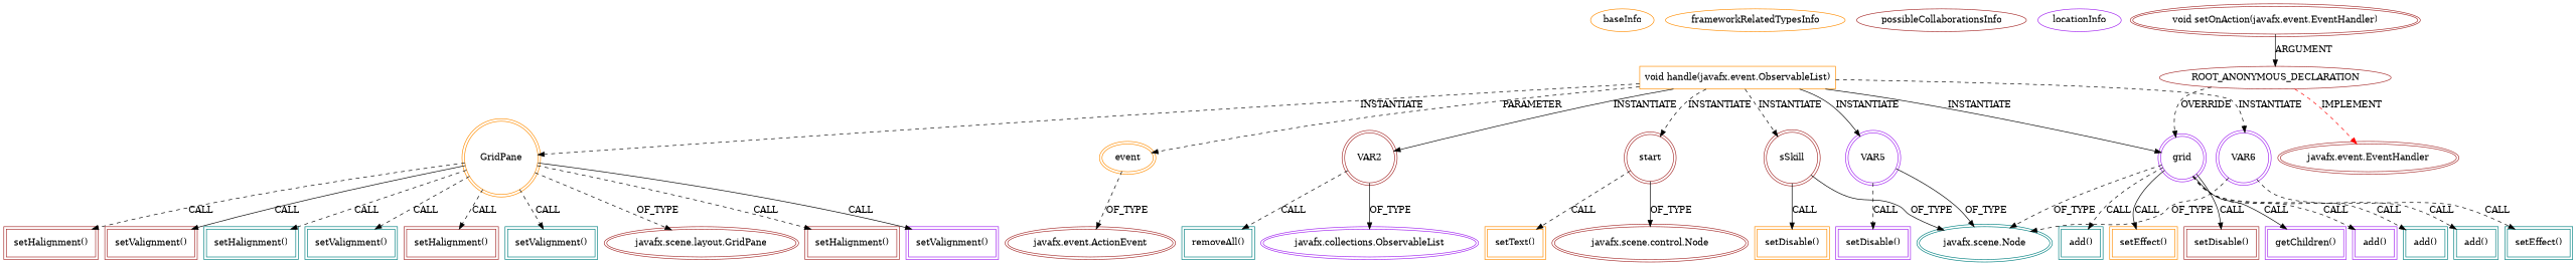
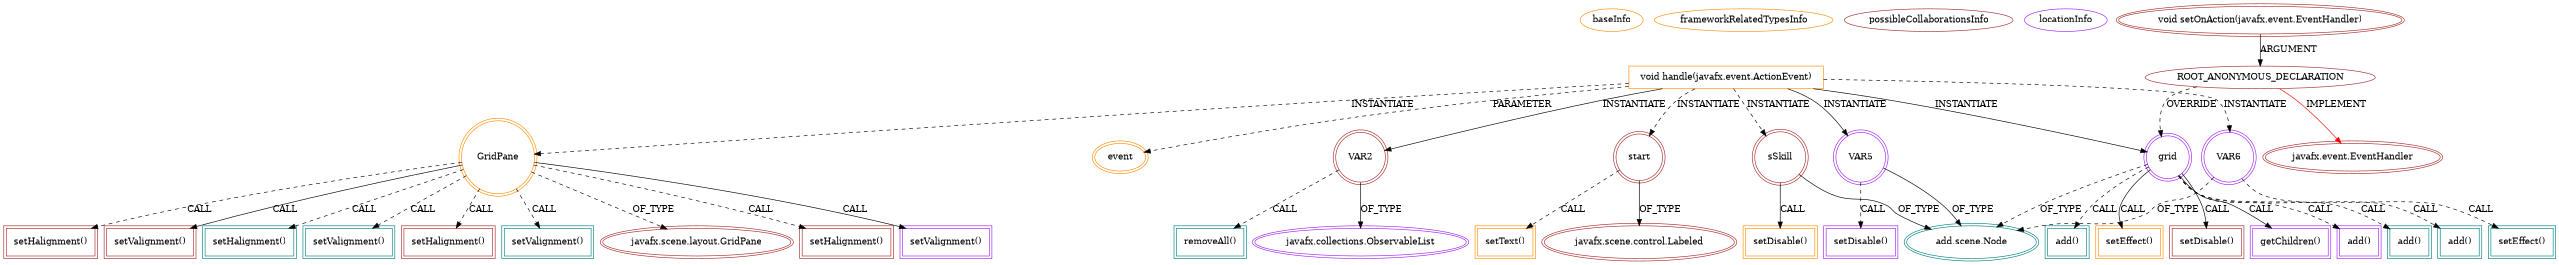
  digraph {
    node [color=brown isFrameworkType=true vertexType=INSIDE_CALL peripheries=2 shape=box]
    edge [style=dashed]
    baseInfo [category=extension_graph color=darkorange graphId=2345 isAnonymous=true possibleRelation=false isFrameworkType="" vertexType="" peripheries="" shape=""]
    frameworkRelatedTypesInfo [0="javafx.event.EventHandler" color=darkorange isFrameworkType="" vertexType="" peripheries="" shape=""]
    possibleCollaborationsInfo [isFrameworkType="" vertexType="" peripheries="" shape=""]
    locationInfo [color=purple contextSignature="void start(javafx.stage.Stage)" filePath="/davelet-InternationalChess-JavaFX2/InternationalChess-JavaFX2-master/src/cn/davelet/internationalchess/InternationalChess.java" graphId=2345 projectName="davelet-InternationalChess-JavaFX2" isFrameworkType="" vertexType="" peripheries="" shape=""]
    n5 [isFrameworkType=false label=ROOT_ANONYMOUS_DECLARATION vertexType=ROOT_ANONYMOUS_DECLARATION peripheries="" shape=""]
    n6 [label="javafx.event.EventHandler" vertexType=FRAMEWORK_INTERFACE_TYPE shape=""]
    n7 [color=purple label=grid shape=circle vertexType=VARIABLE_EXPRESION]
-   n8 [color=darkorange isFrameworkType=false label="void handle(javafx.event.ObservableList)" vertexType=OVERRIDING_METHOD_DECLARATION peripheries=""]
+   n8 [color=darkorange isFrameworkType=false label="void handle(javafx.event.ActionEvent)" vertexType=OVERRIDING_METHOD_DECLARATION peripheries=""]
    n9 [color=darkorange label=event vertexType=PARAMETER_DECLARATION shape=""]
    n10 [label=VAR2 shape=circle vertexType=VARIABLE_EXPRESION]
    n11 [label=start shape=circle vertexType=VARIABLE_EXPRESION]
    n12 [color=purple label=VAR5 shape=circle vertexType=VARIABLE_EXPRESION]
    n13 [color=purple label=VAR6 shape=circle vertexType=VARIABLE_EXPRESION]
    n14 [color=darkorange label=GridPane shape=circle vertexType=VARIABLE_EXPRESION]
    n15 [label=sSkill shape=circle vertexType=VARIABLE_EXPRESION]
    n16 [label="void setOnAction(javafx.event.EventHandler)" vertexType=OUTSIDE_CALL shape=""]
-   n17 [label="javafx.event.ActionEvent" vertexType=FRAMEWORK_CLASS_TYPE shape=""]
-   n18 [color=teal label="javafx.scene.Node" vertexType=FRAMEWORK_CLASS_TYPE shape=""]
+   n18 [color=teal label="add.scene.Node" vertexType=FRAMEWORK_CLASS_TYPE shape=""]
    n19 [color=darkorange label="setEffect()"]
    n20 [label="setDisable()"]
    n21 [color=purple label="getChildren()"]
    n22 [color=purple label="add()"]
    n23 [color=teal label="add()"]
    n24 [color=teal label="add()"]
    n25 [color=teal label="add()"]
    n26 [color=purple label="javafx.collections.ObservableList" vertexType=FRAMEWORK_INTERFACE_TYPE shape=""]
    n27 [color=teal label="removeAll()"]
-   n28 [label="javafx.scene.control.Node" vertexType=FRAMEWORK_CLASS_TYPE shape=""]
+   n28 [label="javafx.scene.control.Labeled" vertexType=FRAMEWORK_CLASS_TYPE shape=""]
    n29 [color=darkorange label="setText()"]
    n30 [color=purple label="setDisable()"]
    n31 [color=teal label="setEffect()"]
    n32 [label="javafx.scene.layout.GridPane" vertexType=FRAMEWORK_CLASS_TYPE shape=""]
    n33 [color=teal label="setValignment()"]
    n34 [label="setHalignment()"]
    n35 [color=purple label="setValignment()"]
    n36 [label="setHalignment()"]
    n37 [label="setValignment()"]
    n38 [color=teal label="setHalignment()"]
    n39 [color=teal label="setValignment()"]
    n40 [label="setHalignment()"]
    n41 [color=darkorange label="setDisable()"]
-   n5 -> n6 [color=red label=IMPLEMENT]
+   n5 -> n6 [color=red label=IMPLEMENT style=solid]
    n5 -> n7 [label=OVERRIDE]
    n7 -> n18 [label=OF_TYPE]
    n7 -> n19 [label=CALL style=solid]
    n7 -> n20 [label=CALL style=solid]
    n7 -> n21 [label=CALL style=solid]
    n7 -> n22 [label=CALL]
    n7 -> n23 [label=CALL]
    n7 -> n24 [label=CALL]
    n7 -> n25 [label=CALL]
    n8 -> n7 [label=INSTANTIATE style=solid]
    n8 -> n9 [label=PARAMETER]
    n8 -> n10 [label=INSTANTIATE style=solid]
    n8 -> n11 [label=INSTANTIATE]
    n8 -> n12 [label=INSTANTIATE style=solid]
    n8 -> n13 [label=INSTANTIATE]
    n8 -> n14 [label=INSTANTIATE]
    n8 -> n15 [label=INSTANTIATE]
-   n9 -> n17 [label=OF_TYPE]
    n10 -> n26 [label=OF_TYPE style=solid]
    n10 -> n27 [label=CALL]
    n11 -> n28 [label=OF_TYPE style=solid]
    n11 -> n29 [label=CALL]
    n12 -> n18 [label=OF_TYPE style=solid]
    n12 -> n30 [label=CALL]
    n13 -> n18 [label=OF_TYPE]
    n13 -> n31 [label=CALL]
    n14 -> n32 [label=OF_TYPE]
    n14 -> n33 [label=CALL]
    n14 -> n34 [label=CALL]
    n14 -> n35 [label=CALL style=solid]
    n14 -> n36 [label=CALL]
    n14 -> n37 [label=CALL style=solid]
    n14 -> n38 [label=CALL]
    n14 -> n39 [label=CALL]
    n14 -> n40 [label=CALL]
    n15 -> n18 [label=OF_TYPE style=solid]
    n15 -> n41 [label=CALL style=solid]
    n16 -> n5 [label=ARGUMENT style=solid]
  }
